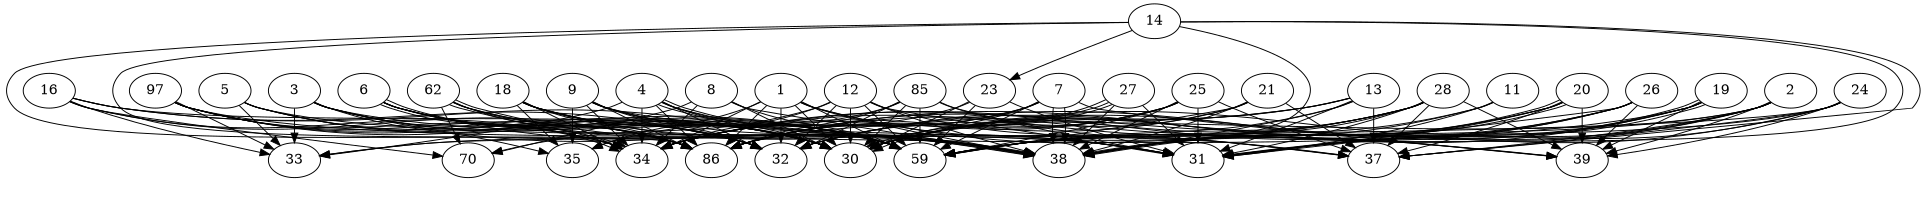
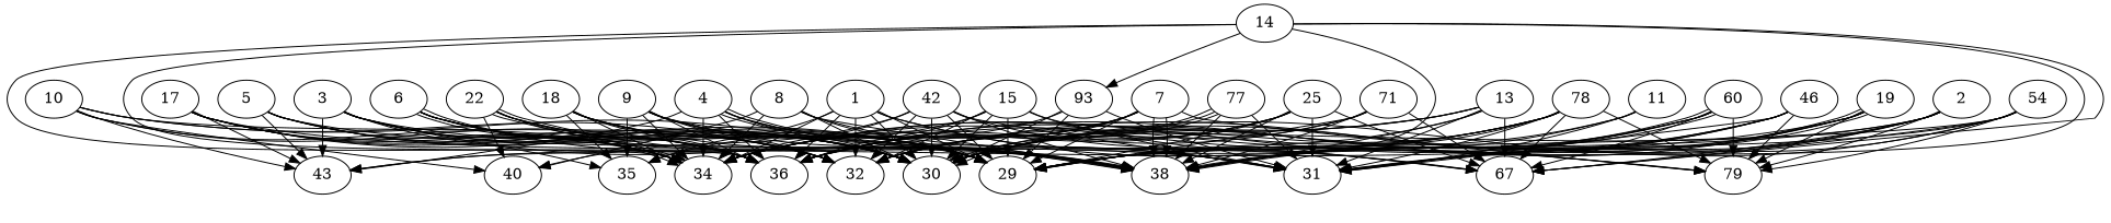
  digraph {
    node [alpha=0.17]
    1 [alpha=0.11 expect_size=9562112]
-   29 [alpha=0.00 expect_size=25013248 label=59]
+   29 [alpha=0.00 expect_size=25013248]
    30 [alpha=0.10 expect_size=44895232]
    32 [alpha=0.11 expect_size=42249216]
    34 [alpha=0.16 expect_size=33629184]
    35 [alpha=0.07 expect_size=44426240]
-   36 [alpha=0.10 expect_size=7215104 label=86]
-   37 [alpha=0.18 expect_size=51388416]
+   36 [alpha=0.10 expect_size=7215104]
+   37 [alpha=0.18 expect_size=51388416 label=67]
    38 [expect_size=20873216]
-   39 [alpha=0.13 expect_size=11228160]
+   39 [alpha=0.13 expect_size=11228160 label=79]
    2 [alpha=0.18 expect_size=15426560]
    31 [expect_size=33472512]
    3 [alpha=0.19 expect_size=29472768]
-   33 [alpha=0.11 expect_size=34224128]
+   33 [alpha=0.11 expect_size=34224128 label=43]
    4 [alpha=0.02 expect_size=9204736]
    5 [alpha=0.06 expect_size=40215552]
    6 [alpha=0.12 expect_size=40261632]
    7 [alpha=0.06 expect_size=37912576]
    8 [alpha=0.07 expect_size=6431744]
-   40 [alpha=0.12 expect_size=11764736 label=70]
+   40 [alpha=0.12 expect_size=11764736]
    9 [alpha=0.05 expect_size=41738240]
-   10 [alpha=0.01 expect_size=18461696 label=16]
+   10 [alpha=0.01 expect_size=18461696]
    11 [alpha=0.13 expect_size=45000704]
-   12 [alpha=0.00 expect_size=23554048]
+   12 [alpha=0.00 expect_size=23554048 label=42]
    13 [expect_size=18161664]
    14 [alpha=0.09 expect_size=15510528]
-   23 [alpha=0.20 expect_size=45847552]
-   15 [alpha=0.00 expect_size=20795392 label=85]
-   17 [alpha=0.10 expect_size=16024576 label=97]
+   23 [alpha=0.20 expect_size=45847552 label=93]
+   15 [alpha=0.00 expect_size=20795392]
+   17 [alpha=0.10 expect_size=16024576]
    18 [alpha=0.01 expect_size=29897728]
    19 [alpha=0.08 expect_size=47142912]
-   20 [alpha=0.15 expect_size=11862016]
-   21 [alpha=0.04 expect_size=13276160]
-   22 [expect_size=44849152 label=62]
-   24 [alpha=0.05 expect_size=39190528]
+   20 [alpha=0.15 expect_size=11862016 label=60]
+   21 [alpha=0.04 expect_size=13276160 label=71]
+   22 [expect_size=44849152]
+   24 [alpha=0.05 expect_size=39190528 label=54]
    25 [alpha=0.04 expect_size=13272064]
-   26 [alpha=0.19 expect_size=13462528]
-   27 [alpha=0.07 expect_size=45279232]
-   28 [alpha=0.16 expect_size=22383616]
+   26 [alpha=0.19 expect_size=13462528 label=46]
+   27 [alpha=0.07 expect_size=45279232 label=77]
+   28 [alpha=0.16 expect_size=22383616 label=78]
    1 -> 29
    1 -> 30
    1 -> 32
    1 -> 34
    1 -> 35
    1 -> 36
    1 -> 37
-   1 -> 38
    1 -> 39
    2 -> 29
    2 -> 30
    2 -> 36
    2 -> 37
    2 -> 38
    2 -> 39
    2 -> 31
    3 -> 29
    3 -> 30
+   3 -> 34
    3 -> 35
    3 -> 36
    3 -> 38
    3 -> 31
    3 -> 33
    4 -> 29
    4 -> 30
    4 -> 34
    4 -> 36
    4 -> 38
    4 -> 38
    4 -> 31
    4 -> 33
    5 -> 29
    5 -> 30
    5 -> 32
+   5 -> 34
    5 -> 38
    5 -> 33
    6 -> 29
    6 -> 30
    6 -> 32
    6 -> 34
    6 -> 34
    6 -> 36
    6 -> 38
    7 -> 29
    7 -> 30
-   4 -> 32
+   7 -> 32
    7 -> 34
    7 -> 36
    7 -> 38
    7 -> 38
    7 -> 39
    8 -> 29
    8 -> 30
    8 -> 34
    8 -> 38
    8 -> 40
    9 -> 29
    9 -> 30
    9 -> 32
    9 -> 34
    9 -> 35
    9 -> 36
    9 -> 37
    9 -> 38
    10 -> 29
    10 -> 30
    10 -> 32
    10 -> 34
    10 -> 36
    10 -> 33
    10 -> 40
    11 -> 29
    11 -> 30
    11 -> 31
    12 -> 29
    12 -> 30
    12 -> 32
    12 -> 34
    12 -> 37
    12 -> 38
    12 -> 31
    12 -> 40
    13 -> 29
    13 -> 30
    13 -> 34
    13 -> 36
    13 -> 37
    13 -> 38
    13 -> 31
    14 -> 29
    14 -> 34
    14 -> 36
    14 -> 37
    14 -> 31
    14 -> 23
    23 -> 29
    23 -> 30
    23 -> 34
    23 -> 31
    15 -> 29
    15 -> 30
    15 -> 32
    15 -> 35
    15 -> 36
    15 -> 39
    15 -> 31
    17 -> 29
    17 -> 30
    17 -> 32
    17 -> 34
    17 -> 36
    17 -> 31
    17 -> 33
    18 -> 29
    18 -> 30
    18 -> 32
    18 -> 34
    18 -> 35
    18 -> 36
    18 -> 38
-   18 -> 31
+   8 -> 31
    19 -> 29
    19 -> 32
    19 -> 38
    19 -> 39
    19 -> 31
    19 -> 31
    19 -> 33
    20 -> 29
    20 -> 32
    20 -> 34
    20 -> 37
    20 -> 38
    20 -> 38
    20 -> 39
    21 -> 29
    21 -> 30
    21 -> 34
    21 -> 37
    21 -> 38
    22 -> 29
    22 -> 30
    22 -> 34
    22 -> 36
    22 -> 38
    22 -> 38
    22 -> 40
    24 -> 29
    24 -> 37
    24 -> 38
    24 -> 39
    24 -> 31
    24 -> 33
    25 -> 29
    25 -> 32
    25 -> 34
    25 -> 36
    25 -> 37
    25 -> 38
    25 -> 31
    26 -> 29
    26 -> 30
    26 -> 36
    26 -> 38
    26 -> 39
    26 -> 31
    27 -> 30
    27 -> 30
    27 -> 36
    27 -> 38
    27 -> 31
    28 -> 30
    28 -> 32
    28 -> 34
    28 -> 36
    28 -> 37
    28 -> 38
    28 -> 39
    28 -> 31
  }
